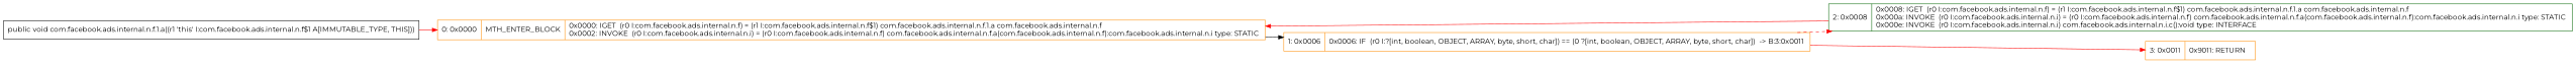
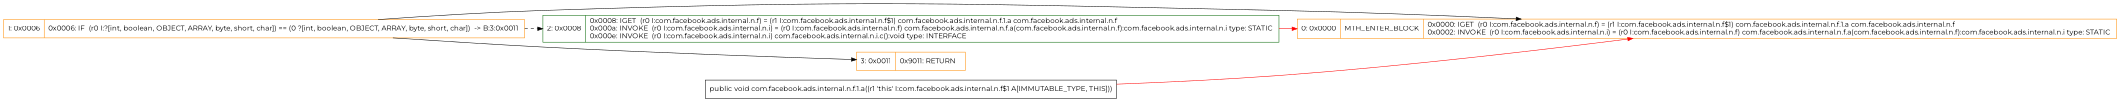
  digraph {
    fontname=Montserrat
    rankdir=LR
    node [color=darkorange fontname=Montserrat shape=record]
    edge [color=red fontname=Montserrat]
    n1 [label="{0\:\ 0x0000|MTH_ENTER_BLOCK\l|0x0000: IGET  (r0 I:com.facebook.ads.internal.n.f) = (r1 I:com.facebook.ads.internal.n.f$1) com.facebook.ads.internal.n.f.1.a com.facebook.ads.internal.n.f \l0x0002: INVOKE  (r0 I:com.facebook.ads.internal.n.i) = (r0 I:com.facebook.ads.internal.n.f) com.facebook.ads.internal.n.f.a(com.facebook.ads.internal.n.f):com.facebook.ads.internal.n.i type: STATIC \l}"]
    n2 [label="{1\:\ 0x0006|0x0006: IF  (r0 I:?[int, boolean, OBJECT, ARRAY, byte, short, char]) == (0 ?[int, boolean, OBJECT, ARRAY, byte, short, char])  \-\> B:3:0x0011 \l}"]
    n3 [color=darkgreen label="{2\:\ 0x0008|0x0008: IGET  (r0 I:com.facebook.ads.internal.n.f) = (r1 I:com.facebook.ads.internal.n.f$1) com.facebook.ads.internal.n.f.1.a com.facebook.ads.internal.n.f \l0x000a: INVOKE  (r0 I:com.facebook.ads.internal.n.i) = (r0 I:com.facebook.ads.internal.n.f) com.facebook.ads.internal.n.f.a(com.facebook.ads.internal.n.f):com.facebook.ads.internal.n.i type: STATIC \l0x000e: INVOKE  (r0 I:com.facebook.ads.internal.n.i) com.facebook.ads.internal.n.i.c():void type: INTERFACE \l}"]
    n4 [label="{3\:\ 0x0011|0x9011: RETURN   \l}"]
    n5 [color=black label="{public void com.facebook.ads.internal.n.f.1.a((r1 'this' I:com.facebook.ads.internal.n.f$1 A[IMMUTABLE_TYPE, THIS])) }"]
-   n1 -> n2 [color=black]
-   n2 -> n3 [style=dashed]
-   n2 -> n4
+   n2 -> n1 [color=black]
+   n2 -> n3 [color=black style=dashed]
+   n2 -> n4 [color=black]
    n3 -> n1
    n5 -> n1
  }
